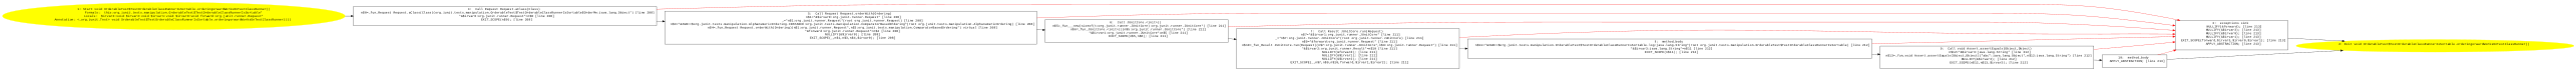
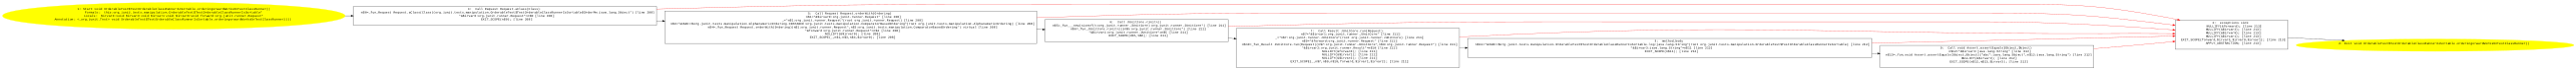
  digraph {
    rankdir=LR
    fontname="Liberation Mono"
    node [fontname="Liberation Mono" shape=box]
    edge [fontname="Liberation Mono"]
    n1 [color=yellow label="1: Start void OrderableTest$TestOrderableClassRunnerIsSortable.orderingorwardWorksOnTestClassRunner()\nFormals:  this:org.junit.tests.manipulation.OrderableTest$TestOrderableClassRunnerIsSortable*\nLocals:  $irvar3:void $irvar2:void $irvar1:void $irvar0:void forward:org.junit.runner.Request*\nAnnotation: <_org.junit.Test> void OrderableTest$TestOrderableClassRunnerIsSortable.orderingorwardWorksOnTestClassRunner()() \n  " style=filled shape=""]
    n2 [label="4:  Call Request Request.aClass(Class) \n   n$0=_fun_Request Request.aClass(Class)(org.junit.tests.manipulation.OrderableTest$TestOrderableClassRunnerIsSortable$OrderMe:java.lang.Object*) [line 208]\n  *&$irvar0:org.junit.runner.Request*=n$0 [line 208]\n  EXIT_SCOPE(n$0); [line 208]\n "]
    n3 [label="3:  exceptions sink \n   NULLIFY(&forward); [line 213]\n  NULLIFY(&$irvar3); [line 213]\n  NULLIFY(&$irvar0); [line 213]\n  NULLIFY(&$irvar1); [line 213]\n  EXIT_SCOPE(forward,$irvar3,$irvar0,$irvar1); [line 213]\n  APPLY_ABSTRACTION; [line 213]\n "]
    n4 [label="5:  Call Request Request.orderWith(Ordering) \n   n$1=*&$irvar0:org.junit.runner.Request* [line 208]\n  _=*n$1:org.junit.runner.Request*(root org.junit.runner.Request) [line 208]\n  n$3=*&#GB<>$org.junit.tests.manipulation.AlphanumericOrdering.INSTANCE:org.junit.tests.manipulation.ComparatorBasedOrdering*(root org.junit.tests.manipulation.AlphanumericOrdering) [line 208]\n  n$4=_fun_Request Request.orderWith(Ordering)(n$1:org.junit.runner.Request*,n$3:org.junit.tests.manipulation.ComparatorBasedOrdering*) virtual [line 208]\n  *&forward:org.junit.runner.Request*=n$4 [line 208]\n  NULLIFY(&$irvar0); [line 208]\n  EXIT_SCOPE(_,n$1,n$3,n$4,$irvar0); [line 208]\n "]
    n5 [color=yellow label="2: Exit void OrderableTest$TestOrderableClassRunnerIsSortable.orderingorwardWorksOnTestClassRunner() \n  " style=filled shape=""]
    n6 [label="6:  Call JUnitCore.<init>() \n   n$5=_fun___new(sizeof(t=org.junit.runner.JUnitCore):org.junit.runner.JUnitCore*) [line 211]\n  n$6=_fun_JUnitCore.<init>()(n$5:org.junit.runner.JUnitCore*) [line 211]\n  *&$irvar1:org.junit.runner.JUnitCore*=n$5 [line 211]\n  EXIT_SCOPE(n$5,n$6); [line 211]\n "]
    n7 [label="7:  Call Result JUnitCore.run(Request) \n   n$7=*&$irvar1:org.junit.runner.JUnitCore* [line 211]\n  _=*n$7:org.junit.runner.JUnitCore*(root org.junit.runner.JUnitCore) [line 211]\n  n$9=*&forward:org.junit.runner.Request* [line 211]\n  n$10=_fun_Result JUnitCore.run(Request)(n$7:org.junit.runner.JUnitCore*,n$9:org.junit.runner.Request*) [line 211]\n  *&$irvar2:org.junit.runner.Result*=n$10 [line 211]\n  NULLIFY(&forward); [line 211]\n  NULLIFY(&$irvar1); [line 211]\n  NULLIFY(&$irvar2); [line 211]\n  EXIT_SCOPE(_,n$7,n$9,n$10,forward,$irvar1,$irvar2); [line 211]\n "]
    n8 [label="8:  method_body \n   n$11=*&#GB<>$org.junit.tests.manipulation.OrderableTest$TestOrderableClassRunnerIsSortable.log:java.lang.String*(root org.junit.tests.manipulation.OrderableTest$TestOrderableClassRunnerIsSortable) [line 212]\n  *&$irvar3:java.lang.String*=n$11 [line 212]\n  EXIT_SCOPE(n$11); [line 212]\n "]
    n9 [label="9:  Call void Assert.assertEquals(Object,Object) \n   n$12=*&$irvar3:java.lang.String* [line 212]\n  n$13=_fun_void Assert.assertEquals(Object,Object)(\"abc\":java.lang.Object*,n$12:java.lang.String*) [line 212]\n  NULLIFY(&$irvar3); [line 212]\n  EXIT_SCOPE(n$12,n$13,$irvar3); [line 212]\n "]
-   n10 [label="10:  method_body \n   APPLY_ABSTRACTION; [line 213]\n "]
    n1 -> n2
    n2 -> n3 [color=red]
    n2 -> n4
    n3 -> n5
    n4 -> n3 [color=red]
    n4 -> n6
    n6 -> n3 [color=red]
    n6 -> n7
    n7 -> n3 [color=red]
    n7 -> n8
    n8 -> n3 [color=red]
    n8 -> n9
    n9 -> n3 [color=red]
-   n9 -> n10
-   n10 -> n3 [color=red]
-   n10 -> n5
  }
